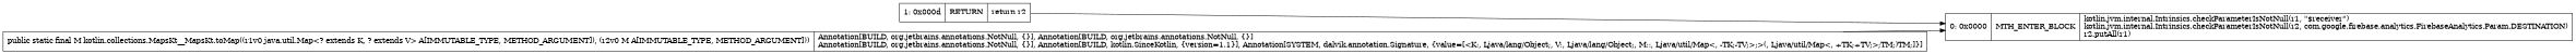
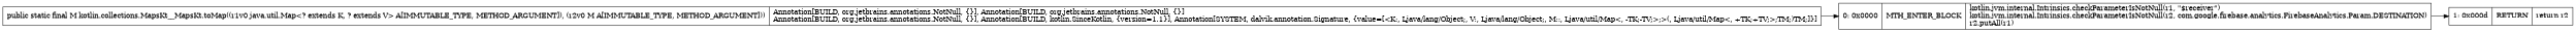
  digraph {
    rankdir=LR
    node [shape=record]
    n1 [label="{0\:\ 0x0000|MTH_ENTER_BLOCK\l|kotlin.jvm.internal.Intrinsics.checkParameterIsNotNull(r1, \"$receiver\")\lkotlin.jvm.internal.Intrinsics.checkParameterIsNotNull(r2, com.google.firebase.analytics.FirebaseAnalytics.Param.DESTINATION)\lr2.putAll(r1)\l}"]
    n2 [label="{1\:\ 0x000d|RETURN\l|return r2\l}"]
    n3 [label="{public static final M kotlin.collections.MapsKt__MapsKt.toMap((r1v0 java.util.Map\<? extends K, ? extends V\> A[IMMUTABLE_TYPE, METHOD_ARGUMENT]), (r2v0 M A[IMMUTABLE_TYPE, METHOD_ARGUMENT]))  | Annotation[BUILD, org.jetbrains.annotations.NotNull, \{\}], Annotation[BUILD, org.jetbrains.annotations.NotNull, \{\}]\lAnnotation[BUILD, org.jetbrains.annotations.NotNull, \{\}], Annotation[BUILD, kotlin.SinceKotlin, \{version=1.1\}], Annotation[SYSTEM, dalvik.annotation.Signature, \{value=[\<K:, Ljava\/lang\/Object;, V:, Ljava\/lang\/Object;, M::, Ljava\/util\/Map\<, \-TK;\-TV;\>;\>(, Ljava\/util\/Map\<, +TK;+TV;\>;TM;)TM;]\}]\l}"]
-   n2 -> n1
+   n1 -> n2
    n3 -> n1
  }
